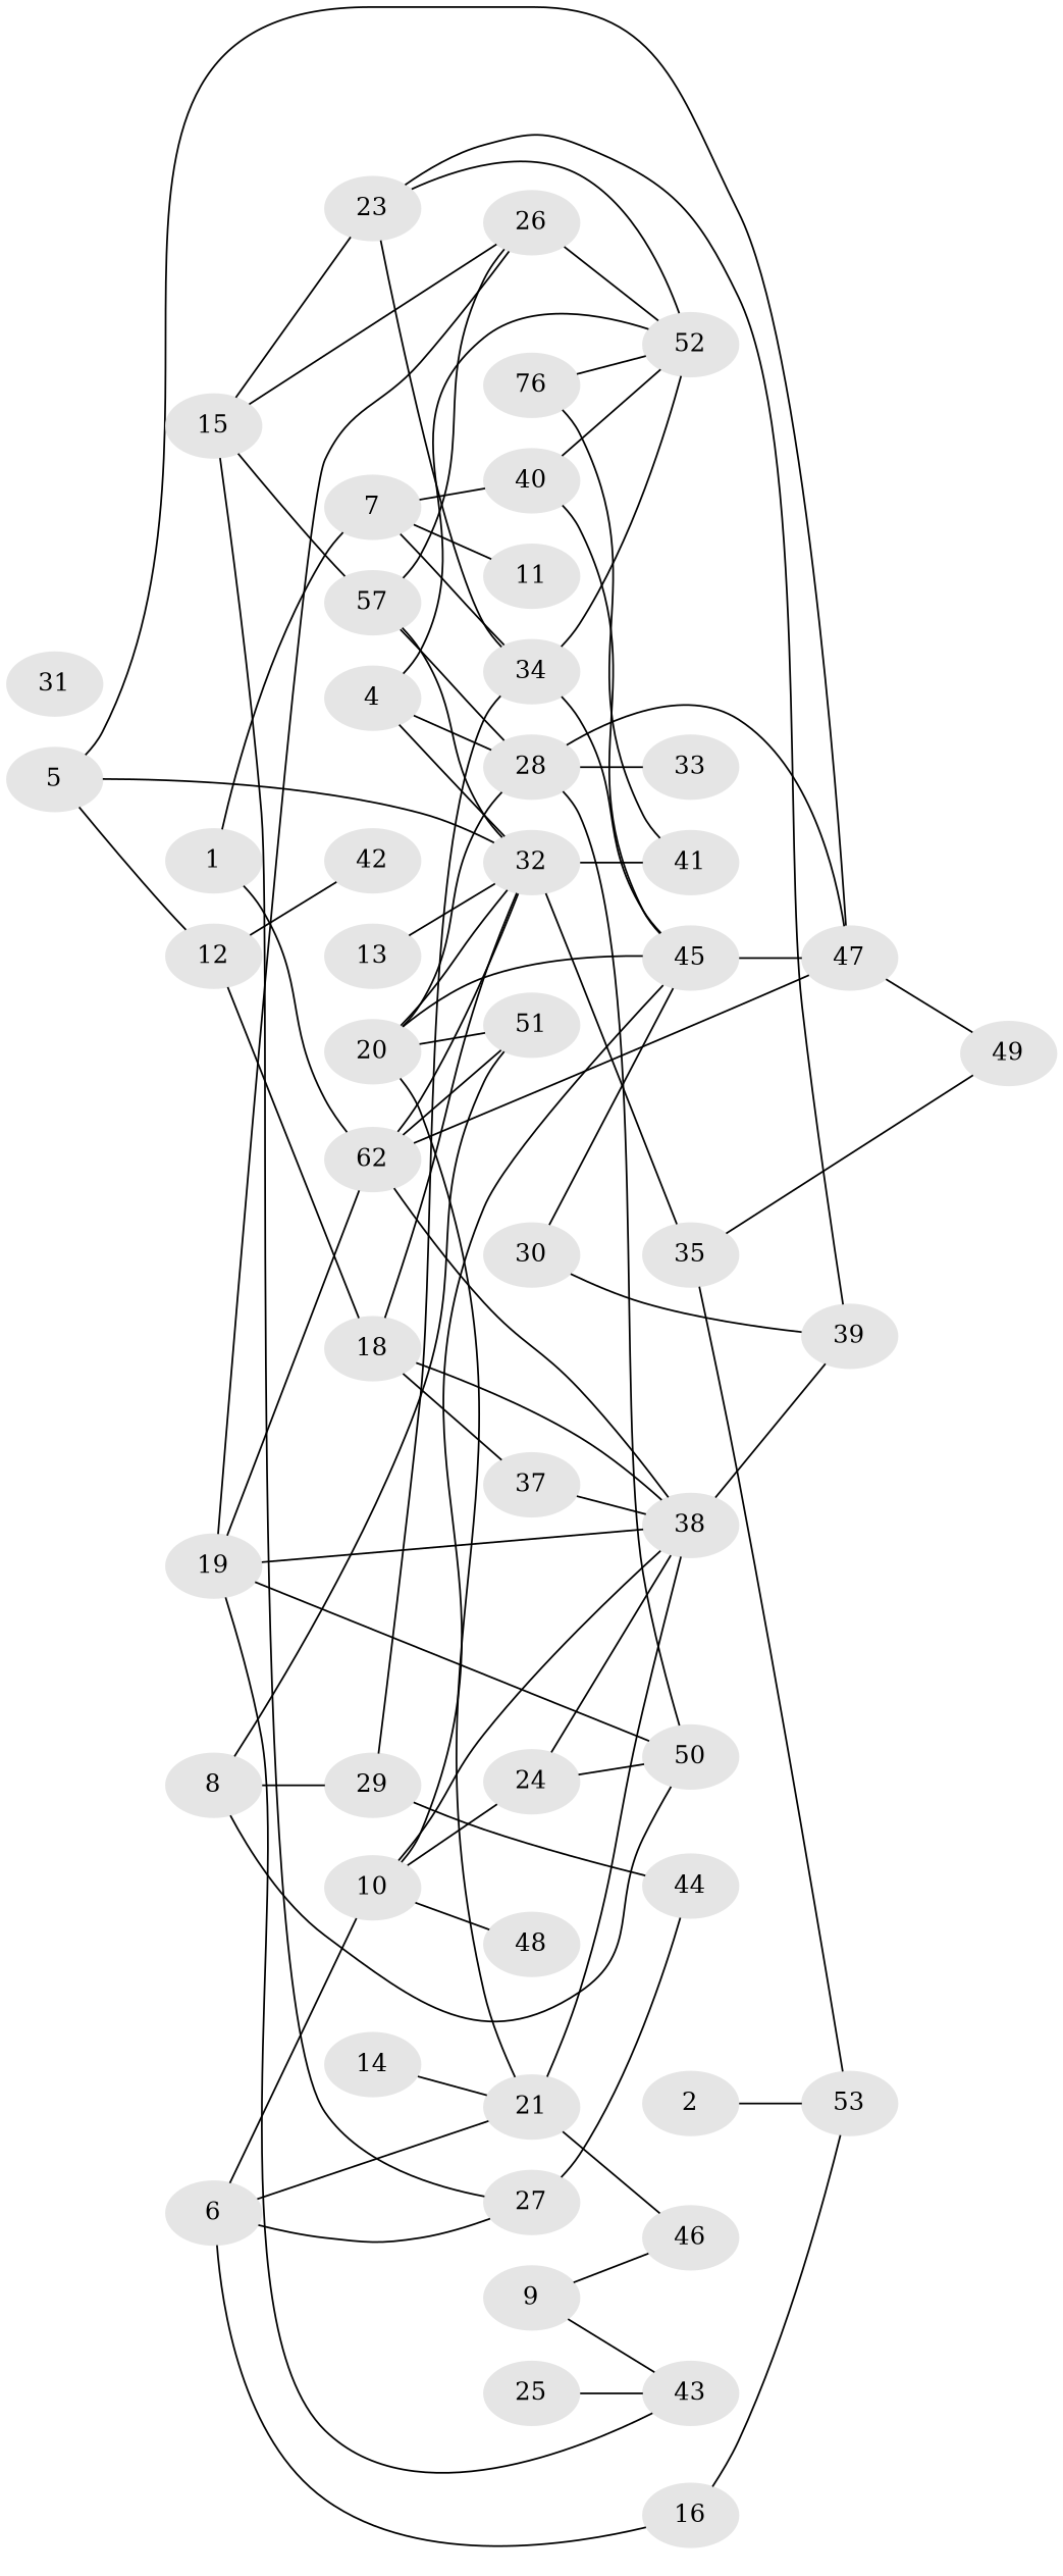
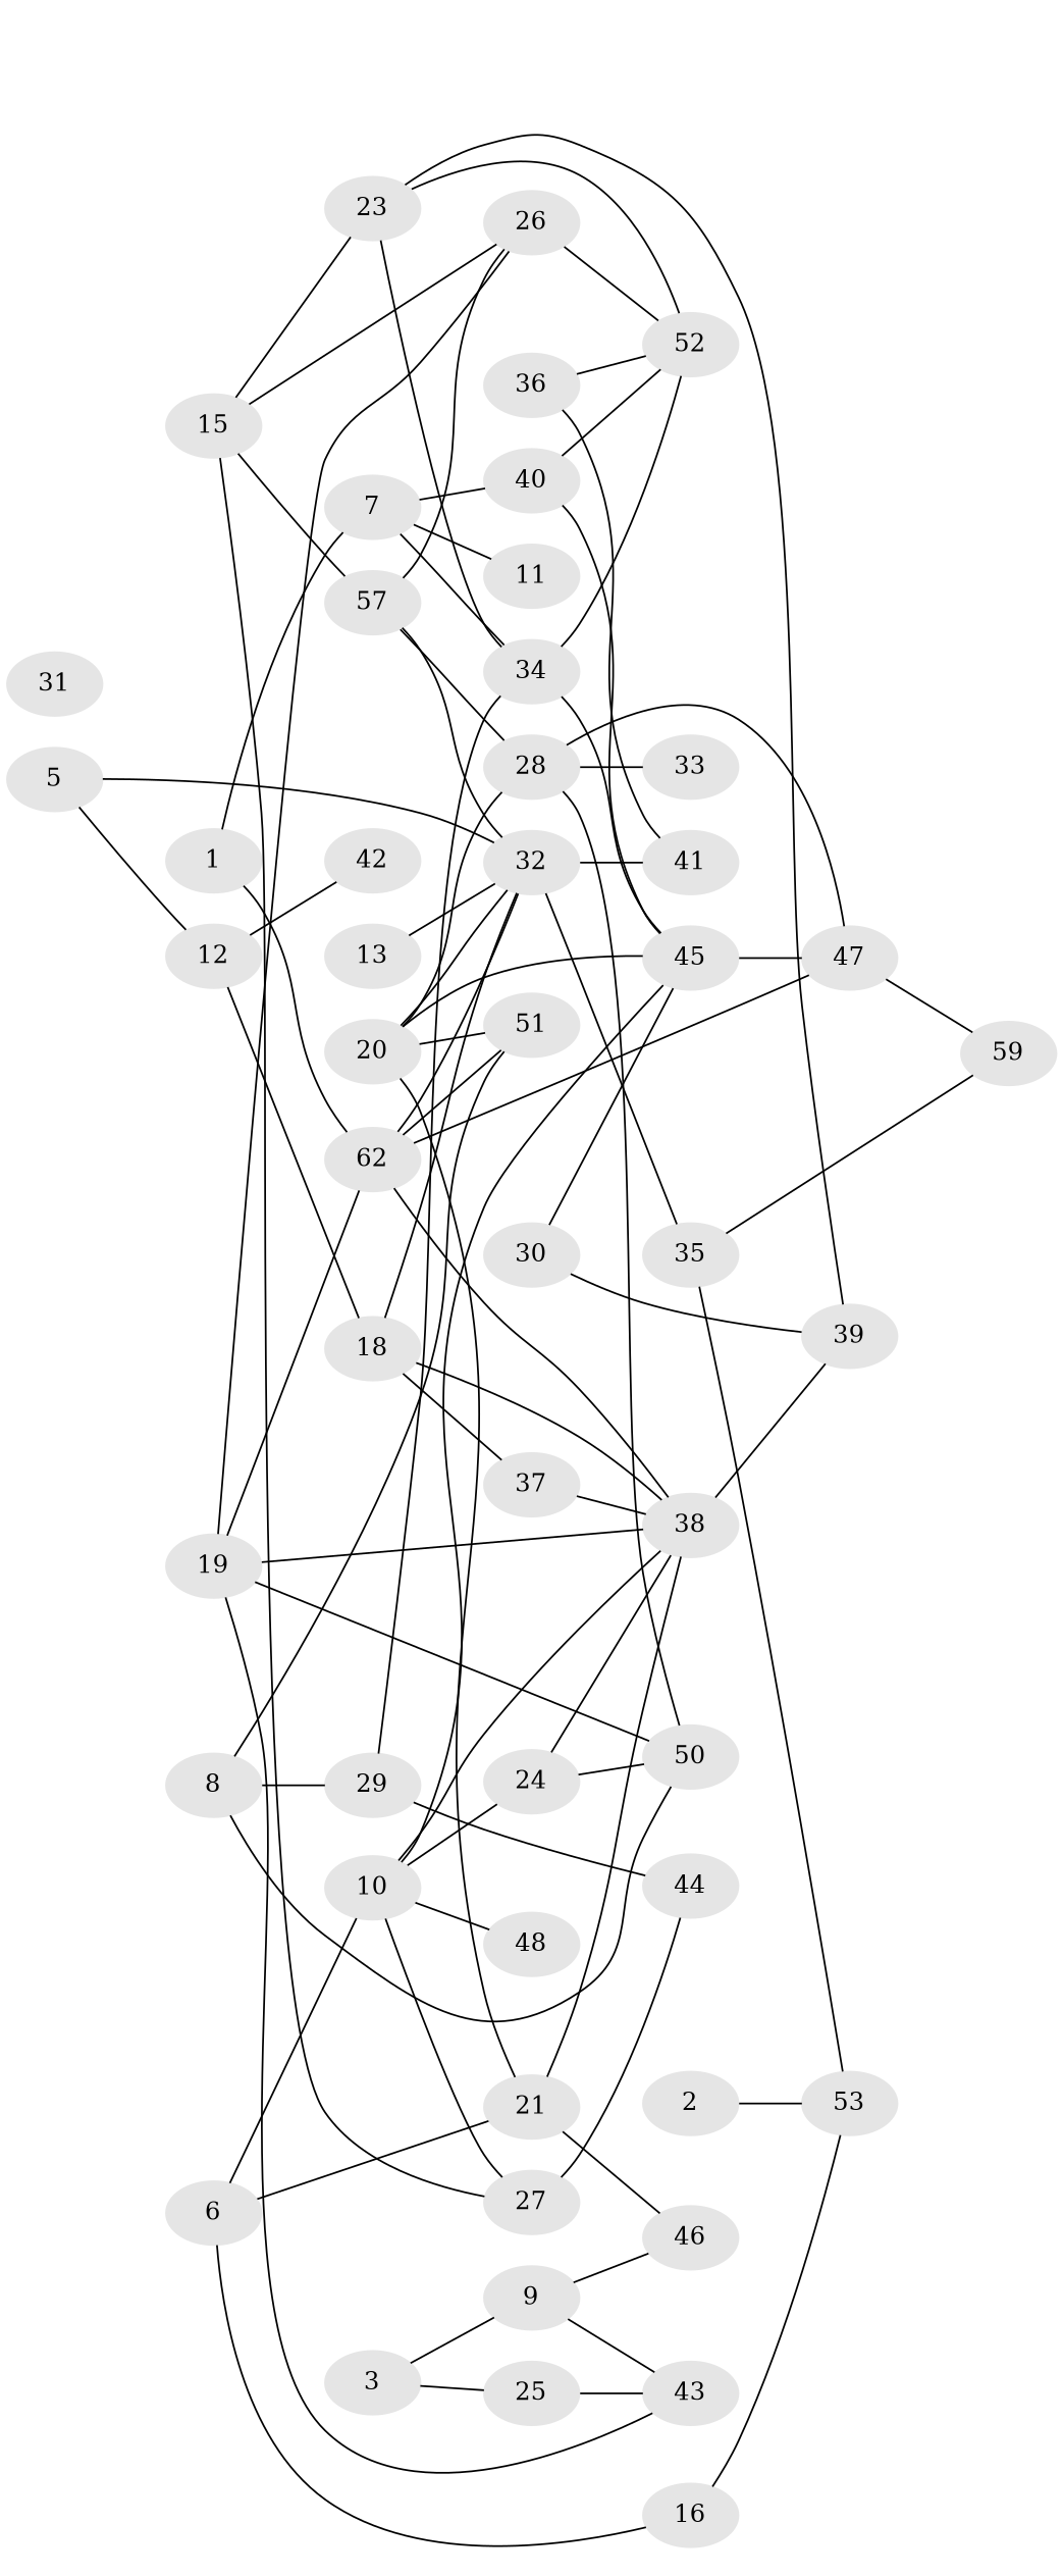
  graph {
    rankdir=LR
    node [color=gray90 style=filled]
    1
    7
    n3 [label=62]
    11
    34
    40
    32
    47
    51
    38
    2
    53
+   3
    9
    25
    43
    46
-   4
    28
    52
    50
    33
    35
    41
    5
    12
    18
    42
-   49
+   49 [label=59]
    6
    10
    16
    21
    27
    24
    45
    48
    44
    8
    29
    39
    37
    13
-   14
    15
    n46 [label=57]
    23
    26
    19
    20
    30
    31
-   36 [label=76]
+   36
    1 -- 7
    1 -- n3
    7 -- 11
    7 -- 34
    7 -- 40
    n3 -- 32
    n3 -- 47
    n3 -- 51
    n3 -- 38
    34 -- 52
    34 -- 45
    40 -- 52
    40 -- 45
    32 -- 35
    32 -- 41
    47 -- 49
    38 -- 39
    2 -- 53
+   3 -- 9
+   3 -- 25
    9 -- 43
    9 -- 46
    25 -- 43
-   4 -- 32
-   4 -- 28
-   4 -- 52
    28 -- 47
    28 -- 50
    28 -- 33
    35 -- 53
    35 -- 49
    5 -- 32
-   5 -- 47
    5 -- 12
    12 -- 18
    12 -- 42
    18 -- 32
    18 -- 38
    18 -- 37
    6 -- 10
    6 -- 16
    6 -- 21
-   6 -- 27
+   10 -- 27
    10 -- 38
    10 -- 24
    10 -- 45
    10 -- 48
    16 -- 53
    21 -- 38
    21 -- 46
    27 -- 44
    24 -- 38
    24 -- 50
    45 -- 47
    8 -- 51
    8 -- 50
    8 -- 29
    29 -- 34
    29 -- 44
    37 -- 38
    13 -- 32
-   14 -- 21
    15 -- 27
    15 -- n46
    15 -- 23
    15 -- 26
    n46 -- 32
    n46 -- 28
    n46 -- 26
    23 -- 34
    23 -- 52
    23 -- 39
    26 -- 52
    19 -- n3
    19 -- 38
    19 -- 43
    19 -- 50
    19 -- 26
    20 -- 32
    20 -- 51
    20 -- 28
    20 -- 21
    20 -- 45
    30 -- 45
    30 -- 39
    36 -- 52
    36 -- 41
  }
